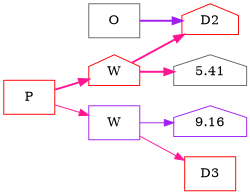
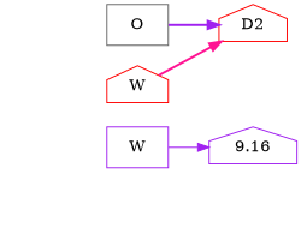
  digraph {
    rankdir=LR
    node [color=red shape=box]
    edge [color=deeppink style=bold]
    n1 [color=gray40 label=O]
    n2 [label=D2 shape=house]
-   n3 [label=P]
    n4 [label=W shape=house]
    n5 [color=purple label=W]
-   n6 [color=gray40 label=5.41 shape=house]
    n7 [color=purple label=9.16 shape=house]
-   n8 [label=D3]
    n1 -> n2 [color=purple]
-   n3 -> n4
-   n3 -> n5 [style=solid]
    n4 -> n2
-   n4 -> n6
    n5 -> n7 [color=purple style=solid]
-   n5 -> n8 [style=solid]
  }
